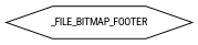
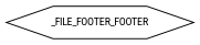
  digraph {
    rankdir=LR
    fontname="Roboto Condensed"
-   n1 [color=black fillcolor=white fontname="Roboto Condensed" fontsize=10 height=0.2 label=_FILE_BITMAP_FOOTER shape=hexagon style=filled width=0.4]
+   n1 [color=black fillcolor=white fontname="Roboto Condensed" fontsize=10 height=0.2 label=_FILE_FOOTER_FOOTER shape=hexagon style=filled width=0.4]
  }
